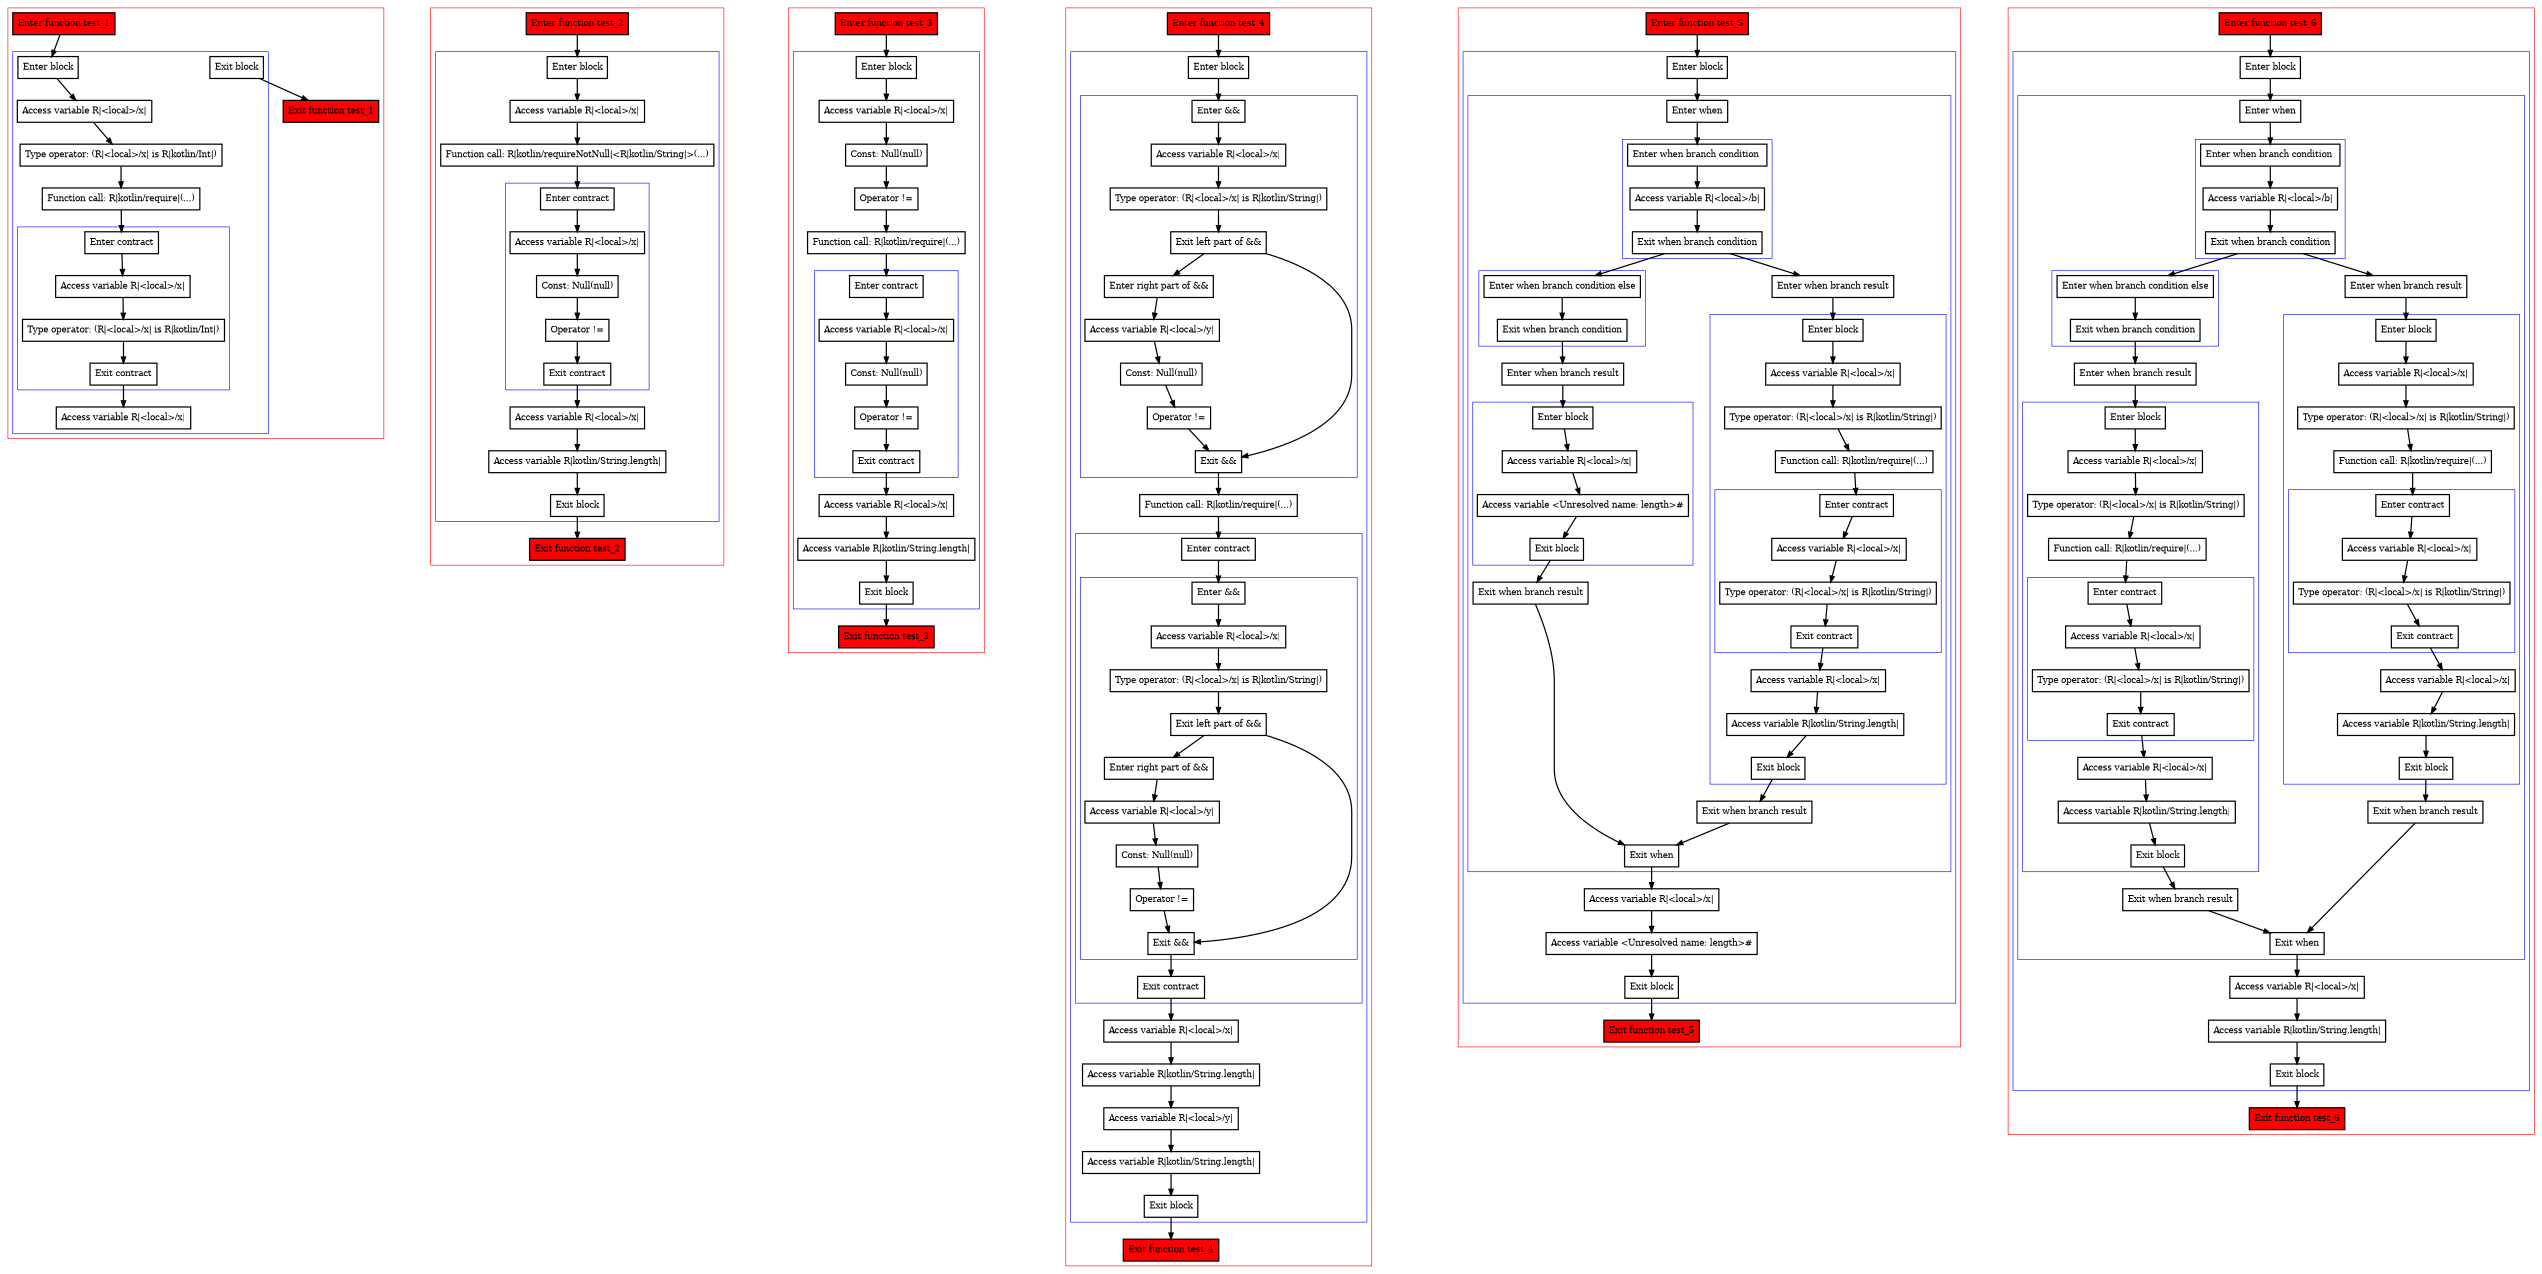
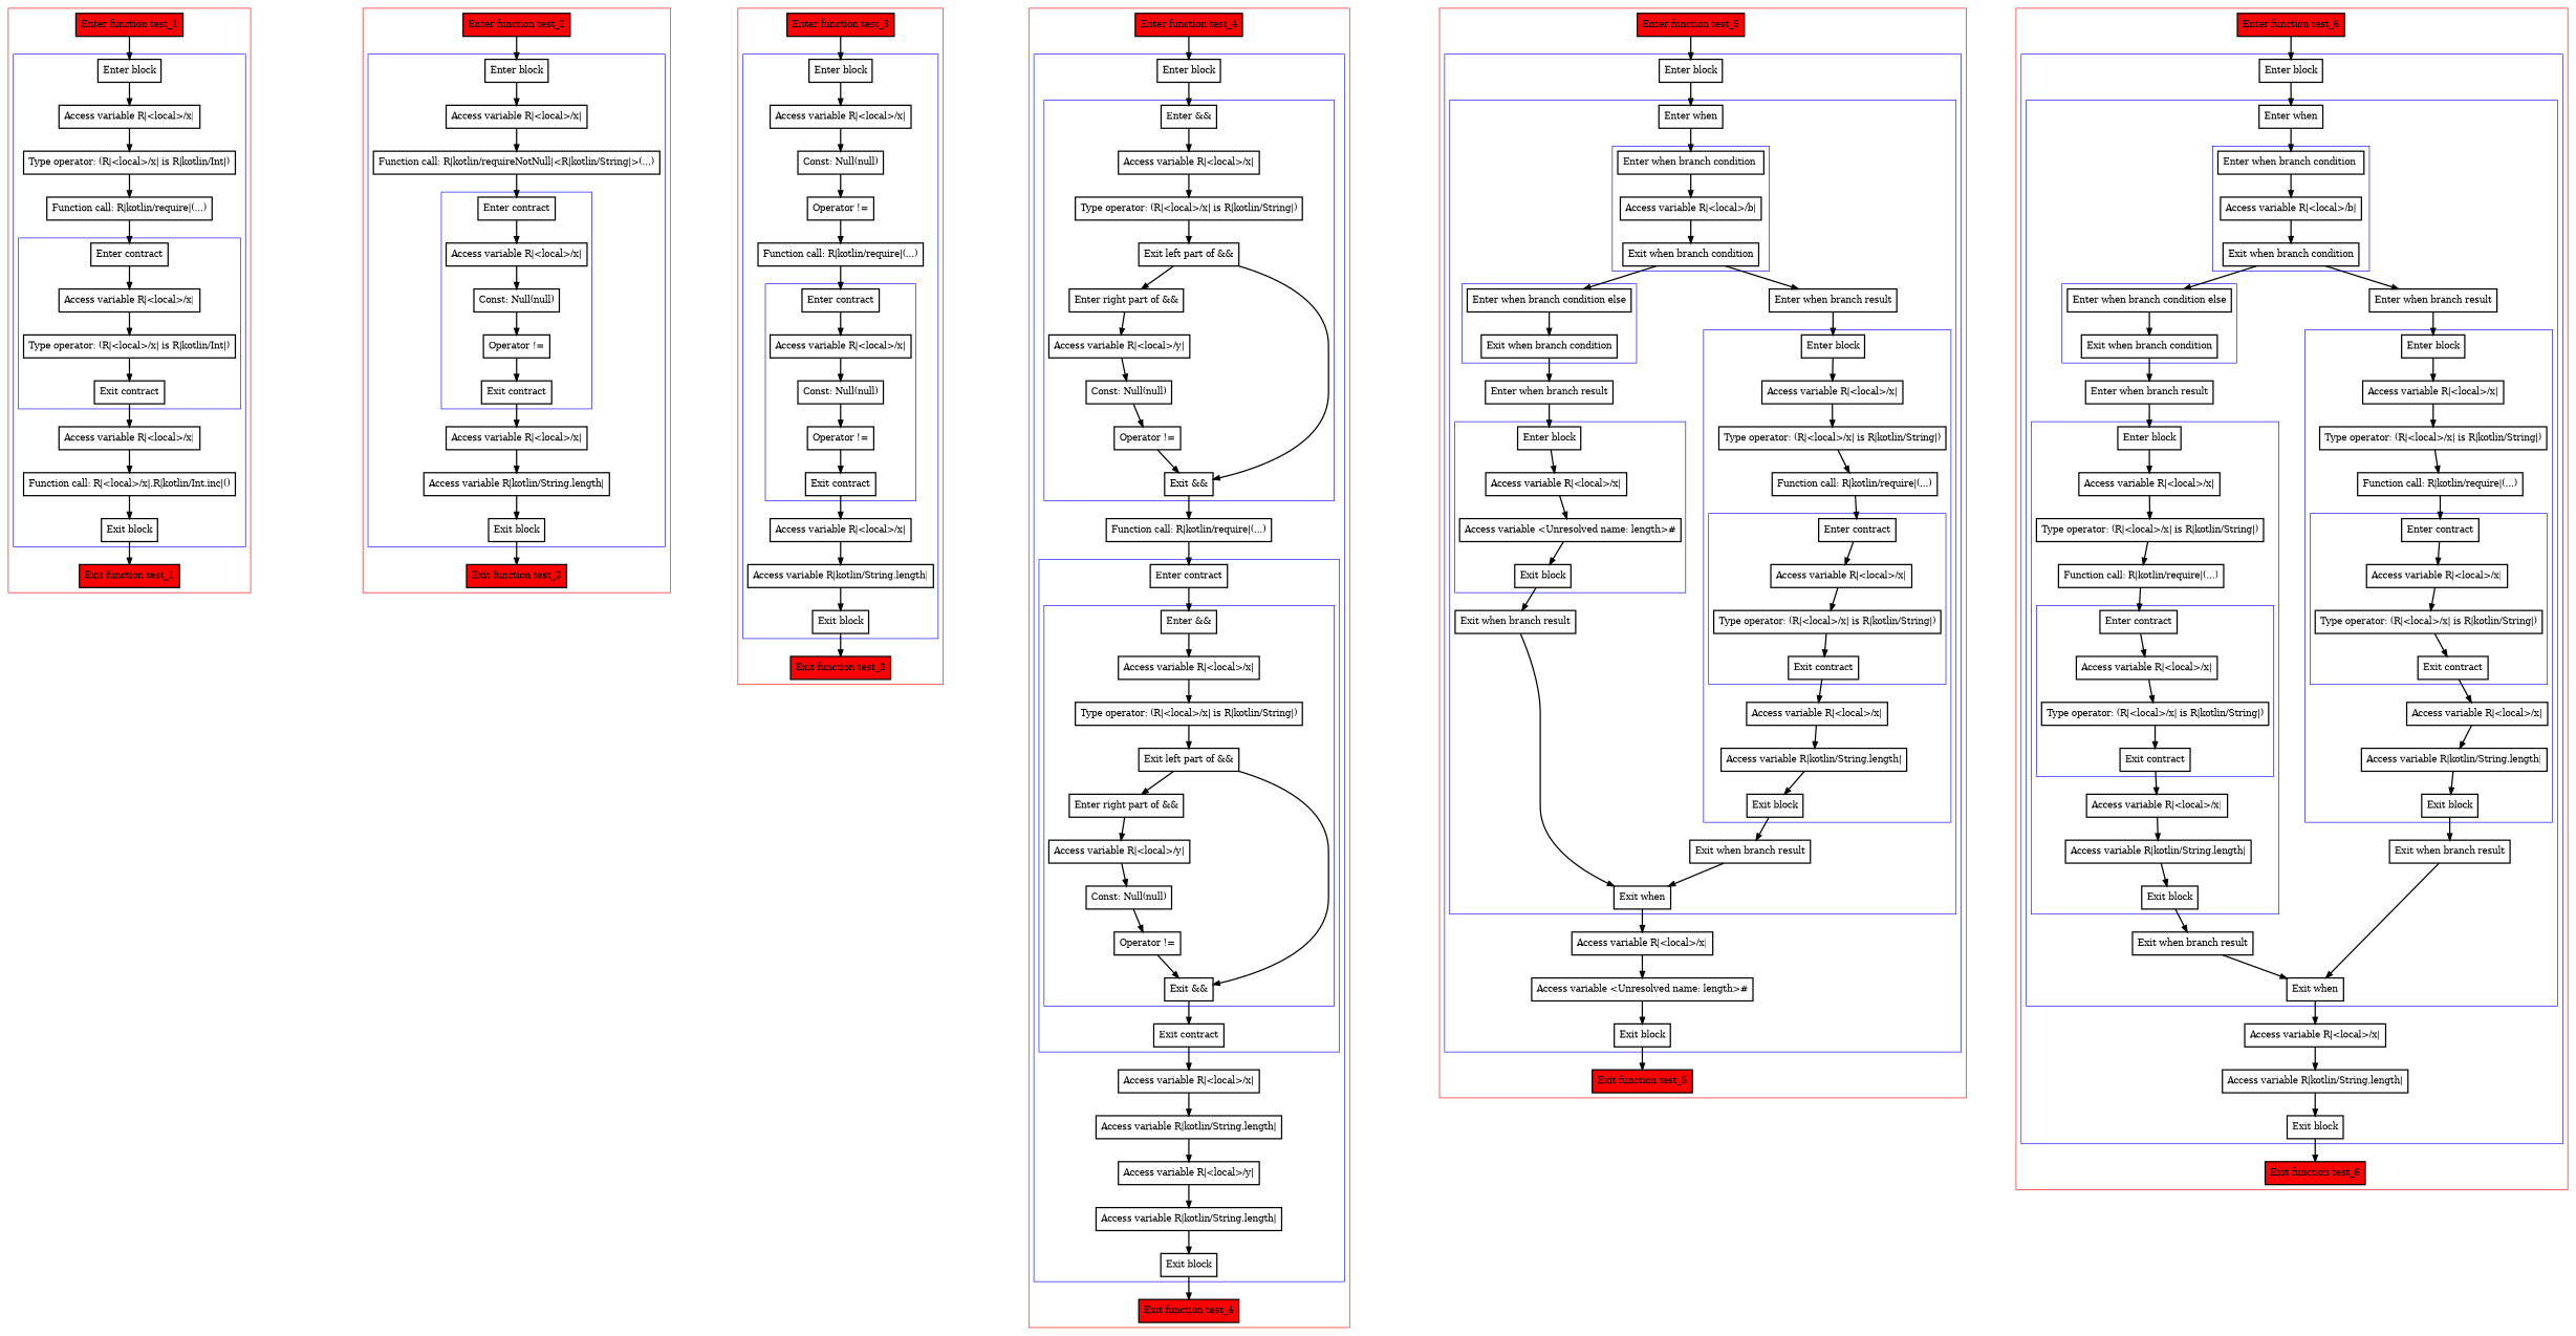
  digraph {
    nodesep=3
    node [penwidth=2 shape=box]
    edge [penwidth=2]
    n1 [label="Enter contract"]
    n2 [label="Access variable R|<local>/x|"]
    n3 [label="Type operator: (R|<local>/x| is R|kotlin/Int|)"]
    n4 [label="Exit contract"]
    n5 [label="Enter block"]
    n6 [label="Access variable R|<local>/x|"]
    n7 [label="Type operator: (R|<local>/x| is R|kotlin/Int|)"]
    n8 [label="Function call: R|kotlin/require|(...)"]
    n9 [label="Access variable R|<local>/x|"]
+   n10 [label="Function call: R|<local>/x|.R|kotlin/Int.inc|()"]
    n11 [label="Exit block"]
    n12 [fillcolor=red label="Enter function test_1" style=filled]
    n13 [fillcolor=red label="Exit function test_1" style=filled]
    n14 [label="Enter contract"]
    n15 [label="Access variable R|<local>/x|"]
    n16 [label="Const: Null(null)"]
    n17 [label="Operator !="]
    n18 [label="Exit contract"]
    n19 [label="Enter block"]
    n20 [label="Access variable R|<local>/x|"]
    n21 [label="Function call: R|kotlin/requireNotNull|<R|kotlin/String|>(...)"]
    n22 [label="Access variable R|<local>/x|"]
    n23 [label="Access variable R|kotlin/String.length|"]
    n24 [label="Exit block"]
    n25 [fillcolor=red label="Enter function test_2" style=filled]
    n26 [fillcolor=red label="Exit function test_2" style=filled]
    n27 [label="Enter contract"]
    n28 [label="Access variable R|<local>/x|"]
    n29 [label="Const: Null(null)"]
    n30 [label="Operator !="]
    n31 [label="Exit contract"]
    n32 [label="Enter block"]
    n33 [label="Access variable R|<local>/x|"]
    n34 [label="Const: Null(null)"]
    n35 [label="Operator !="]
    n36 [label="Function call: R|kotlin/require|(...)"]
    n37 [label="Access variable R|<local>/x|"]
    n38 [label="Access variable R|kotlin/String.length|"]
    n39 [label="Exit block"]
    n40 [fillcolor=red label="Enter function test_3" style=filled]
    n41 [fillcolor=red label="Exit function test_3" style=filled]
    n42 [label="Enter &&"]
    n43 [label="Access variable R|<local>/x|"]
    n44 [label="Type operator: (R|<local>/x| is R|kotlin/String|)"]
    n45 [label="Exit left part of &&"]
    n46 [label="Enter right part of &&"]
    n47 [label="Access variable R|<local>/y|"]
    n48 [label="Const: Null(null)"]
    n49 [label="Operator !="]
    n50 [label="Exit &&"]
    n51 [label="Enter &&"]
    n52 [label="Access variable R|<local>/x|"]
    n53 [label="Type operator: (R|<local>/x| is R|kotlin/String|)"]
    n54 [label="Exit left part of &&"]
    n55 [label="Enter right part of &&"]
    n56 [label="Access variable R|<local>/y|"]
    n57 [label="Const: Null(null)"]
    n58 [label="Operator !="]
    n59 [label="Exit &&"]
    n60 [label="Enter contract"]
    n61 [label="Exit contract"]
    n62 [label="Enter block"]
    n63 [label="Function call: R|kotlin/require|(...)"]
    n64 [label="Access variable R|<local>/x|"]
    n65 [label="Access variable R|kotlin/String.length|"]
    n66 [label="Access variable R|<local>/y|"]
    n67 [label="Access variable R|kotlin/String.length|"]
    n68 [label="Exit block"]
    n69 [fillcolor=red label="Enter function test_4" style=filled]
    n70 [fillcolor=red label="Exit function test_4" style=filled]
    n71 [label="Enter when branch condition "]
    n72 [label="Access variable R|<local>/b|"]
    n73 [label="Exit when branch condition"]
    n74 [label="Enter when branch condition else"]
    n75 [label="Exit when branch condition"]
    n76 [label="Enter block"]
    n77 [label="Access variable R|<local>/x|"]
    n78 [label="Access variable <Unresolved name: length>#"]
    n79 [label="Exit block"]
    n80 [label="Enter contract"]
    n81 [label="Access variable R|<local>/x|"]
    n82 [label="Type operator: (R|<local>/x| is R|kotlin/String|)"]
    n83 [label="Exit contract"]
    n84 [label="Enter block"]
    n85 [label="Access variable R|<local>/x|"]
    n86 [label="Type operator: (R|<local>/x| is R|kotlin/String|)"]
    n87 [label="Function call: R|kotlin/require|(...)"]
    n88 [label="Access variable R|<local>/x|"]
    n89 [label="Access variable R|kotlin/String.length|"]
    n90 [label="Exit block"]
    n91 [label="Enter when"]
    n92 [label="Enter when branch result"]
    n93 [label="Exit when branch result"]
    n94 [label="Enter when branch result"]
    n95 [label="Exit when branch result"]
    n96 [label="Exit when"]
    n97 [label="Enter block"]
    n98 [label="Access variable R|<local>/x|"]
    n99 [label="Access variable <Unresolved name: length>#"]
    n100 [label="Exit block"]
    n101 [fillcolor=red label="Enter function test_5" style=filled]
    n102 [fillcolor=red label="Exit function test_5" style=filled]
    n103 [label="Enter when branch condition "]
    n104 [label="Access variable R|<local>/b|"]
    n105 [label="Exit when branch condition"]
    n106 [label="Enter when branch condition else"]
    n107 [label="Exit when branch condition"]
    n108 [label="Enter contract"]
    n109 [label="Access variable R|<local>/x|"]
    n110 [label="Type operator: (R|<local>/x| is R|kotlin/String|)"]
    n111 [label="Exit contract"]
    n112 [label="Enter block"]
    n113 [label="Access variable R|<local>/x|"]
    n114 [label="Type operator: (R|<local>/x| is R|kotlin/String|)"]
    n115 [label="Function call: R|kotlin/require|(...)"]
    n116 [label="Access variable R|<local>/x|"]
    n117 [label="Access variable R|kotlin/String.length|"]
    n118 [label="Exit block"]
    n119 [label="Enter contract"]
    n120 [label="Access variable R|<local>/x|"]
    n121 [label="Type operator: (R|<local>/x| is R|kotlin/String|)"]
    n122 [label="Exit contract"]
    n123 [label="Enter block"]
    n124 [label="Access variable R|<local>/x|"]
    n125 [label="Type operator: (R|<local>/x| is R|kotlin/String|)"]
    n126 [label="Function call: R|kotlin/require|(...)"]
    n127 [label="Access variable R|<local>/x|"]
    n128 [label="Access variable R|kotlin/String.length|"]
    n129 [label="Exit block"]
    n130 [label="Enter when"]
    n131 [label="Enter when branch result"]
    n132 [label="Exit when branch result"]
    n133 [label="Enter when branch result"]
    n134 [label="Exit when branch result"]
    n135 [label="Exit when"]
    n136 [label="Enter block"]
    n137 [label="Access variable R|<local>/x|"]
    n138 [label="Access variable R|kotlin/String.length|"]
    n139 [label="Exit block"]
    n140 [fillcolor=red label="Enter function test_6" style=filled]
    n141 [fillcolor=red label="Exit function test_6" style=filled]
    subgraph cluster_1 {
      color=red
      n12
      n13
      subgraph cluster_2 {
        color=blue
        n5
        n6
        n7
        n8
        n9
+       n10
        n11
        subgraph cluster_3 {
          color=blue
          n1
          n2
          n3
          n4
        }
      }
    }
    subgraph cluster_4 {
      color=red
      n25
      n26
      subgraph cluster_5 {
        color=blue
        n19
        n20
        n21
        n22
        n23
        n24
        subgraph cluster_6 {
          color=blue
          n14
          n15
          n16
          n17
          n18
        }
      }
    }
    subgraph cluster_7 {
      color=red
      n40
      n41
      subgraph cluster_8 {
        color=blue
        n32
        n33
        n34
        n35
        n36
        n37
        n38
        n39
        subgraph cluster_9 {
          color=blue
          n27
          n28
          n29
          n30
          n31
        }
      }
    }
    subgraph cluster_10 {
      color=red
      n69
      n70
      subgraph cluster_11 {
        color=blue
        n62
        n63
        n64
        n65
        n66
        n67
        n68
        subgraph cluster_12 {
          color=blue
          n42
          n43
          n44
          n45
          n46
          n47
          n48
          n49
          n50
        }
        subgraph cluster_13 {
          color=blue
          n60
          n61
          subgraph cluster_14 {
            color=blue
            n51
            n52
            n53
            n54
            n55
            n56
            n57
            n58
            n59
          }
        }
      }
    }
    subgraph cluster_15 {
      color=red
      n101
      n102
      subgraph cluster_16 {
        color=blue
        n97
        n98
        n99
        n100
        subgraph cluster_17 {
          color=blue
          n91
          n92
          n93
          n94
          n95
          n96
          subgraph cluster_18 {
            color=blue
            n71
            n72
            n73
          }
          subgraph cluster_19 {
            color=blue
            n74
            n75
          }
          subgraph cluster_20 {
            color=blue
            n76
            n77
            n78
            n79
          }
          subgraph cluster_21 {
            color=blue
            n84
            n85
            n86
            n87
            n88
            n89
            n90
            subgraph cluster_22 {
              color=blue
              n80
              n81
              n82
              n83
            }
          }
        }
      }
    }
    subgraph cluster_23 {
      color=red
      n140
      n141
      subgraph cluster_24 {
        color=blue
        n136
        n137
        n138
        n139
        subgraph cluster_25 {
          color=blue
          n130
          n131
          n132
          n133
          n134
          n135
          subgraph cluster_26 {
            color=blue
            n103
            n104
            n105
          }
          subgraph cluster_27 {
            color=blue
            n106
            n107
          }
          subgraph cluster_28 {
            color=blue
            n112
            n113
            n114
            n115
            n116
            n117
            n118
            subgraph cluster_29 {
              color=blue
              n108
              n109
              n110
              n111
            }
          }
          subgraph cluster_30 {
            color=blue
            n123
            n124
            n125
            n126
            n127
            n128
            n129
            subgraph cluster_31 {
              color=blue
              n119
              n120
              n121
              n122
            }
          }
        }
      }
    }
    n1 -> n2
    n2 -> n3
    n3 -> n4
    n4 -> n9
    n5 -> n6
    n6 -> n7
    n7 -> n8
    n8 -> n1
+   n9 -> n10
+   n10 -> n11
    n11 -> n13
    n12 -> n5
    n14 -> n15
    n15 -> n16
    n16 -> n17
    n17 -> n18
    n18 -> n22
    n19 -> n20
    n20 -> n21
    n21 -> n14
    n22 -> n23
    n23 -> n24
    n24 -> n26
    n25 -> n19
    n27 -> n28
    n28 -> n29
    n29 -> n30
    n30 -> n31
    n31 -> n37
    n32 -> n33
    n33 -> n34
    n34 -> n35
    n35 -> n36
    n36 -> n27
    n37 -> n38
    n38 -> n39
    n39 -> n41
    n40 -> n32
    n42 -> n43
    n43 -> n44
    n44 -> n45
    n45 -> n46
    n45 -> n50
    n46 -> n47
    n47 -> n48
    n48 -> n49
    n49 -> n50
    n50 -> n63
    n51 -> n52
    n52 -> n53
    n53 -> n54
    n54 -> n55
    n54 -> n59
    n55 -> n56
    n56 -> n57
    n57 -> n58
    n58 -> n59
    n59 -> n61
    n60 -> n51
    n61 -> n64
    n62 -> n42
    n63 -> n60
    n64 -> n65
    n65 -> n66
    n66 -> n67
    n67 -> n68
    n68 -> n70
    n69 -> n62
    n71 -> n72
    n72 -> n73
    n73 -> n74
    n73 -> n94
    n74 -> n75
    n75 -> n92
    n76 -> n77
    n77 -> n78
    n78 -> n79
    n79 -> n93
    n80 -> n81
    n81 -> n82
    n82 -> n83
    n83 -> n88
    n84 -> n85
    n85 -> n86
    n86 -> n87
    n87 -> n80
    n88 -> n89
    n89 -> n90
    n90 -> n95
    n91 -> n71
    n92 -> n76
    n93 -> n96
    n94 -> n84
    n95 -> n96
    n96 -> n98
    n97 -> n91
    n98 -> n99
    n99 -> n100
    n100 -> n102
    n101 -> n97
    n103 -> n104
    n104 -> n105
    n105 -> n106
    n105 -> n133
    n106 -> n107
    n107 -> n131
    n108 -> n109
    n109 -> n110
    n110 -> n111
    n111 -> n116
    n112 -> n113
    n113 -> n114
    n114 -> n115
    n115 -> n108
    n116 -> n117
    n117 -> n118
    n118 -> n132
    n119 -> n120
    n120 -> n121
    n121 -> n122
    n122 -> n127
    n123 -> n124
    n124 -> n125
    n125 -> n126
    n126 -> n119
    n127 -> n128
    n128 -> n129
    n129 -> n134
    n130 -> n103
    n131 -> n112
    n132 -> n135
    n133 -> n123
    n134 -> n135
    n135 -> n137
    n136 -> n130
    n137 -> n138
    n138 -> n139
    n139 -> n141
    n140 -> n136
  }
